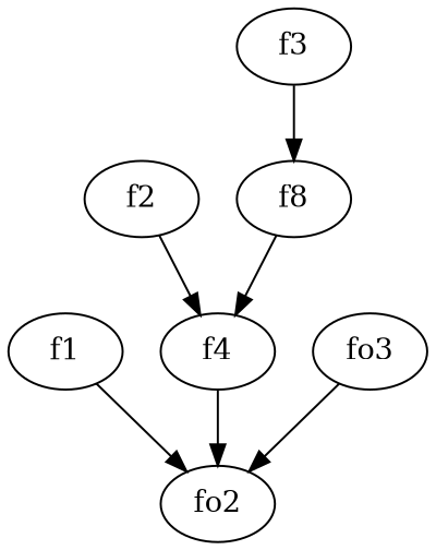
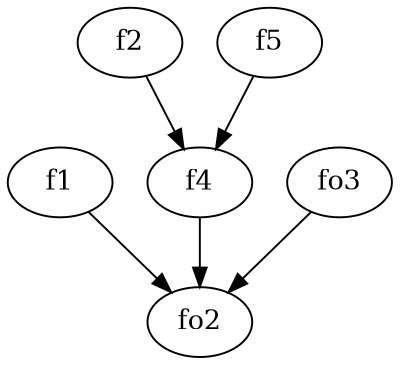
  strict digraph {
    edge [weight=2]
    f1
    fo2
    f2
    f4
    fo3
-   f3
-   f5 [label=f8]
+   f5
    f1 -> fo2
    f2 -> f4
    f4 -> fo2
    fo3 -> fo2
-   f3 -> f5
    f5 -> f4
  }
